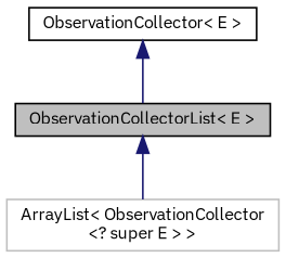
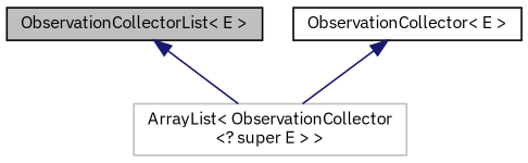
  digraph {
    fontname="IBM Plex Sans"
    node [color=black fontname="IBM Plex Sans" fontsize=10 shape=record]
    edge [color=midnightblue dir=back fontname="IBM Plex Sans" fontsize=10 labelfontname=Helvetica labelfontsize=10 style=solid]
    n1 [fillcolor=grey75 fontcolor=black height=0.2 label="ObservationCollectorList\< E \>" style=filled width=0.4]
    n2 [color=grey75 height=0.2 label="ArrayList\< ObservationCollector\l\<? super E \> \>" width=0.4]
    n3 [height=0.2 label="ObservationCollector\< E \>" width=0.4]
    n1 -> n2
-   n3 -> n1
+   n3 -> n2
  }
